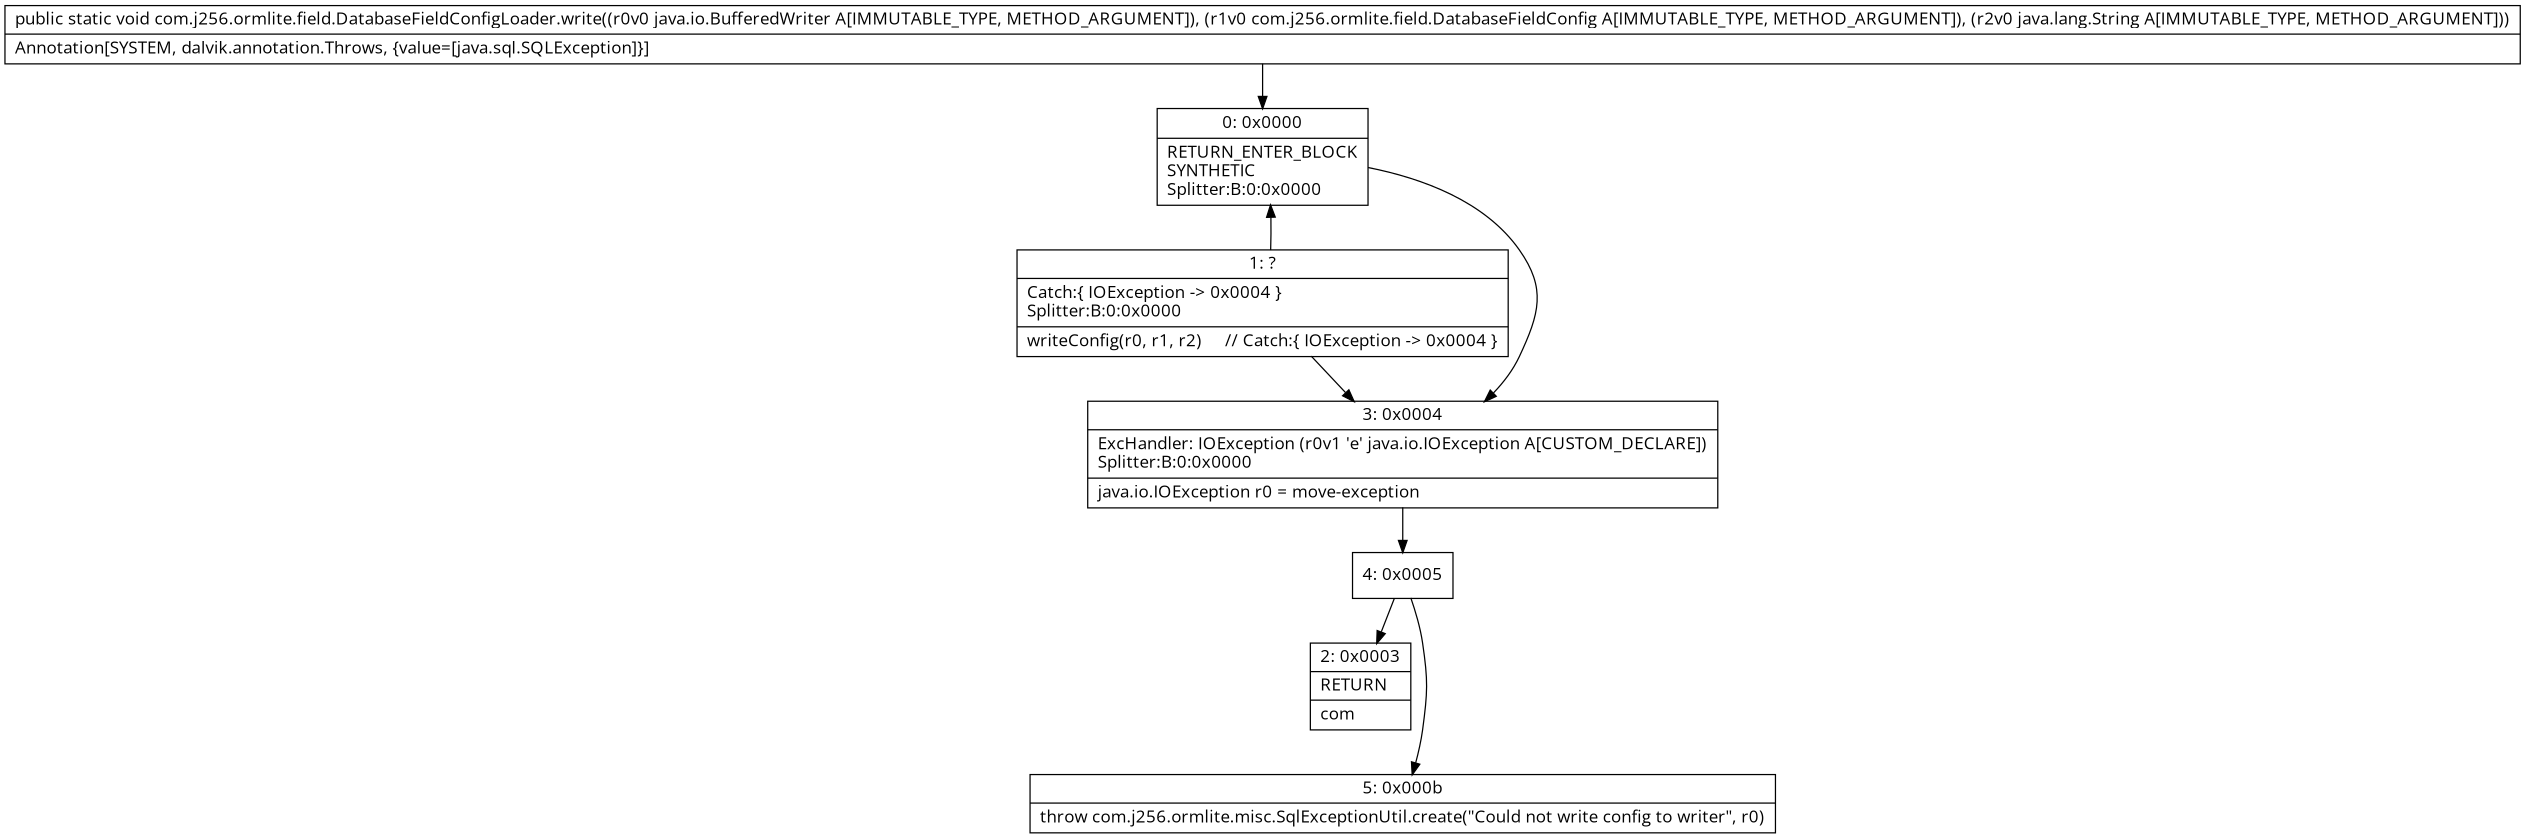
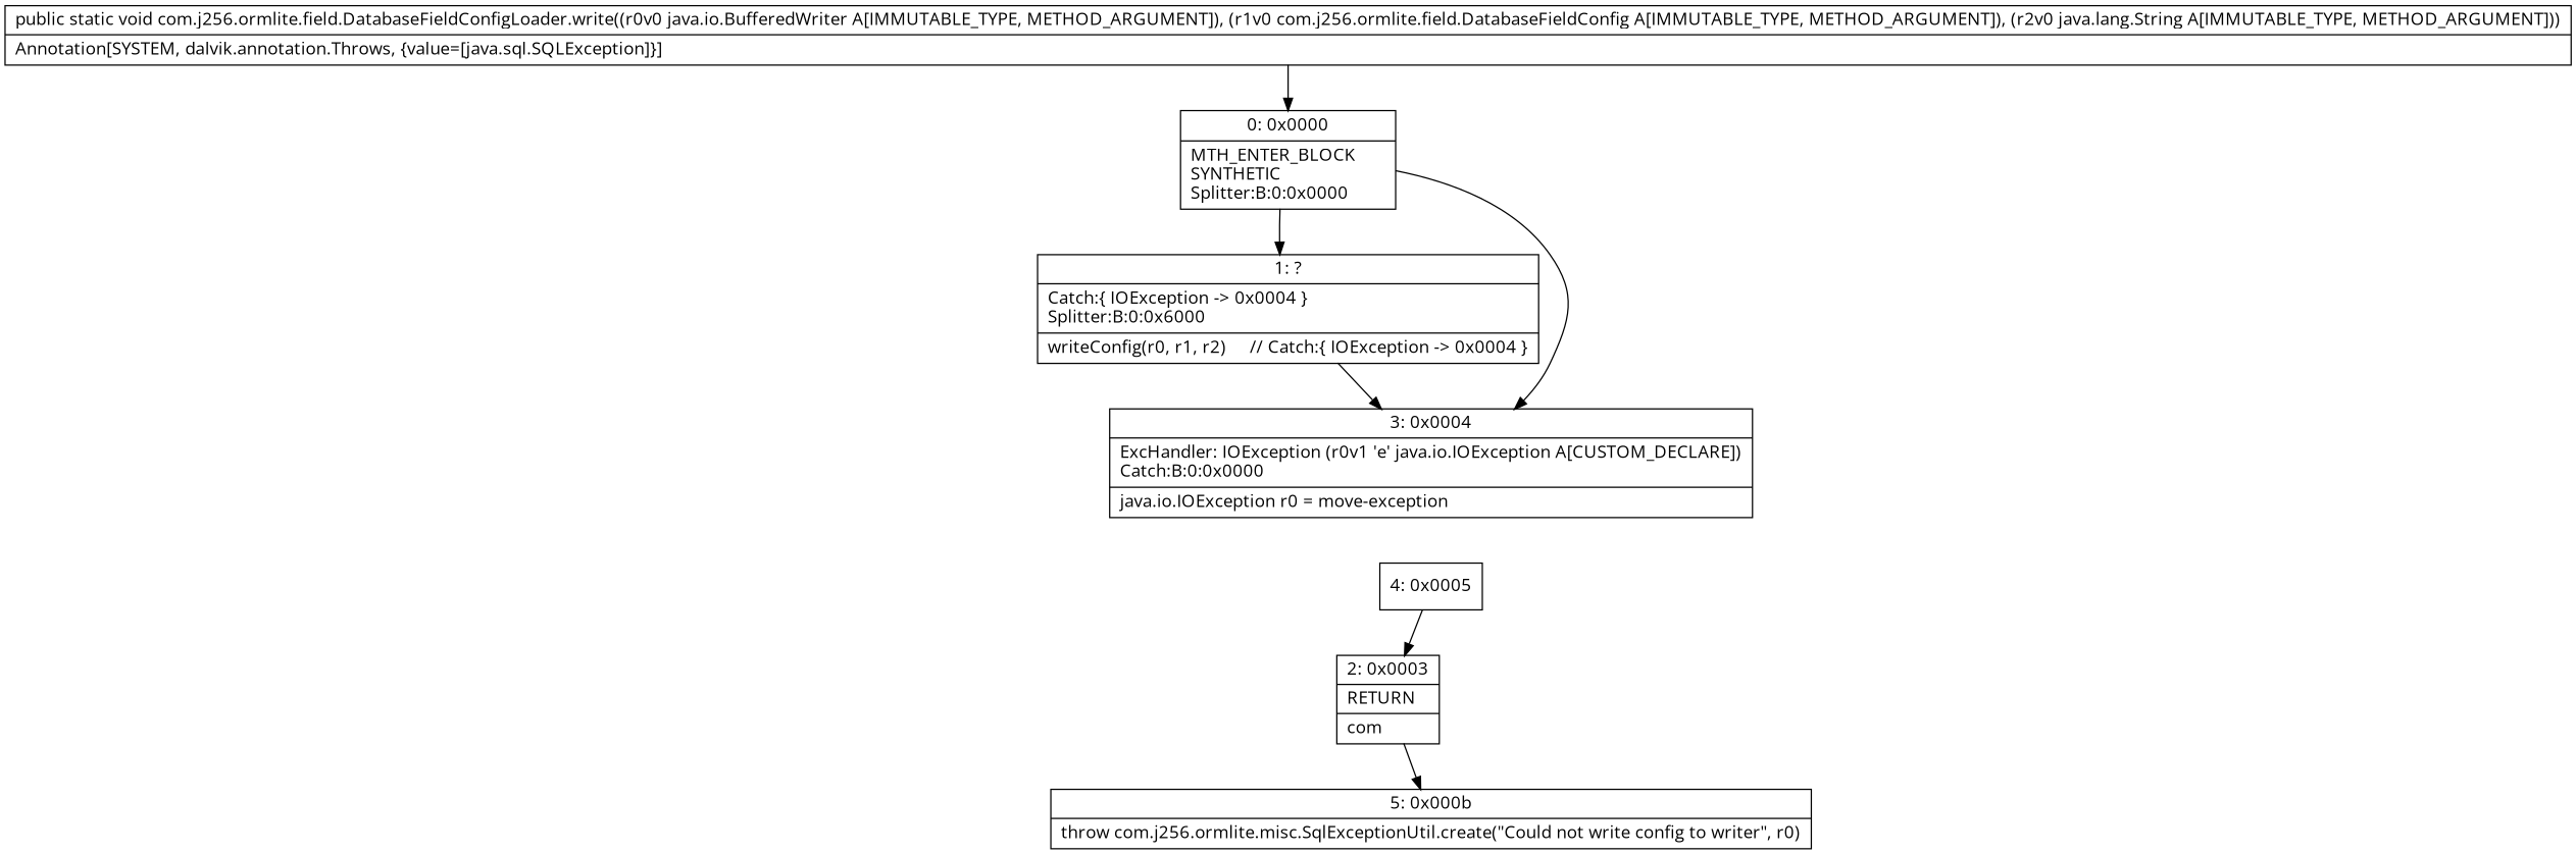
  digraph {
    fontname="Open Sans"
    node [fontname="Open Sans" shape=record]
    edge [fontname="Open Sans"]
-   n1 [label="{0\:\ 0x0000|RETURN_ENTER_BLOCK\lSYNTHETIC\lSplitter:B:0:0x0000\l}"]
-   n2 [label="{1\:\ ?|Catch:\{ IOException \-\> 0x0004 \}\lSplitter:B:0:0x0000\l|writeConfig(r0, r1, r2)     \/\/ Catch:\{ IOException \-\> 0x0004 \}\l}"]
-   n3 [label="{3\:\ 0x0004|ExcHandler: IOException (r0v1 'e' java.io.IOException A[CUSTOM_DECLARE])\lSplitter:B:0:0x0000\l|java.io.IOException r0 = move\-exception\l}"]
+   n1 [label="{0\:\ 0x0000|MTH_ENTER_BLOCK\lSYNTHETIC\lSplitter:B:0:0x0000\l}"]
+   n2 [label="{1\:\ ?|Catch:\{ IOException \-\> 0x0004 \}\lSplitter:B:0:0x6000\l|writeConfig(r0, r1, r2)     \/\/ Catch:\{ IOException \-\> 0x0004 \}\l}"]
+   n3 [label="{3\:\ 0x0004|ExcHandler: IOException (r0v1 'e' java.io.IOException A[CUSTOM_DECLARE])\lCatch:B:0:0x0000\l|java.io.IOException r0 = move\-exception\l}"]
    n4 [label="{4\:\ 0x0005}"]
    n5 [label="{2\:\ 0x0003|RETURN\l|com\l}"]
    n6 [label="{5\:\ 0x000b|throw com.j256.ormlite.misc.SqlExceptionUtil.create(\"Could not write config to writer\", r0)\l}"]
    n7 [label="{public static void com.j256.ormlite.field.DatabaseFieldConfigLoader.write((r0v0 java.io.BufferedWriter A[IMMUTABLE_TYPE, METHOD_ARGUMENT]), (r1v0 com.j256.ormlite.field.DatabaseFieldConfig A[IMMUTABLE_TYPE, METHOD_ARGUMENT]), (r2v0 java.lang.String A[IMMUTABLE_TYPE, METHOD_ARGUMENT]))  | Annotation[SYSTEM, dalvik.annotation.Throws, \{value=[java.sql.SQLException]\}]\l}"]
-   n2 -> n1
+   n1 -> n2
    n1 -> n3
    n2 -> n3
-   n3 -> n4
    n4 -> n5
-   n4 -> n6
+   n5 -> n6
    n7 -> n1
  }
